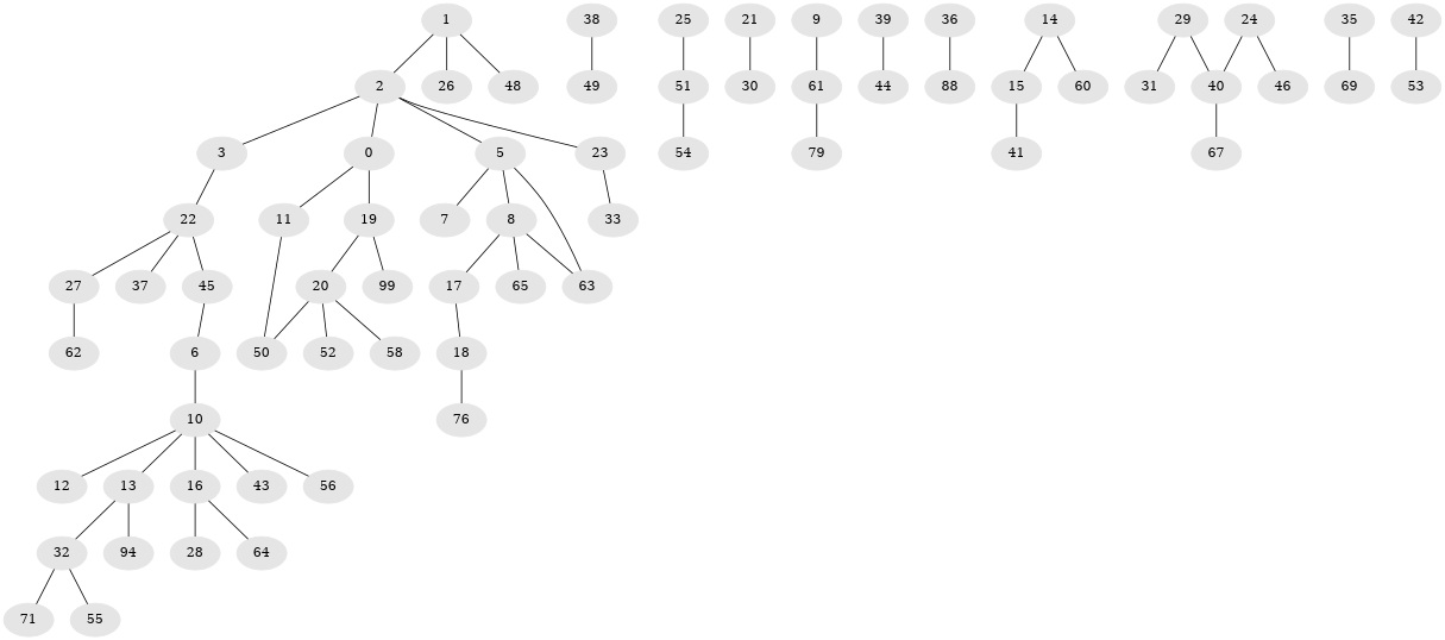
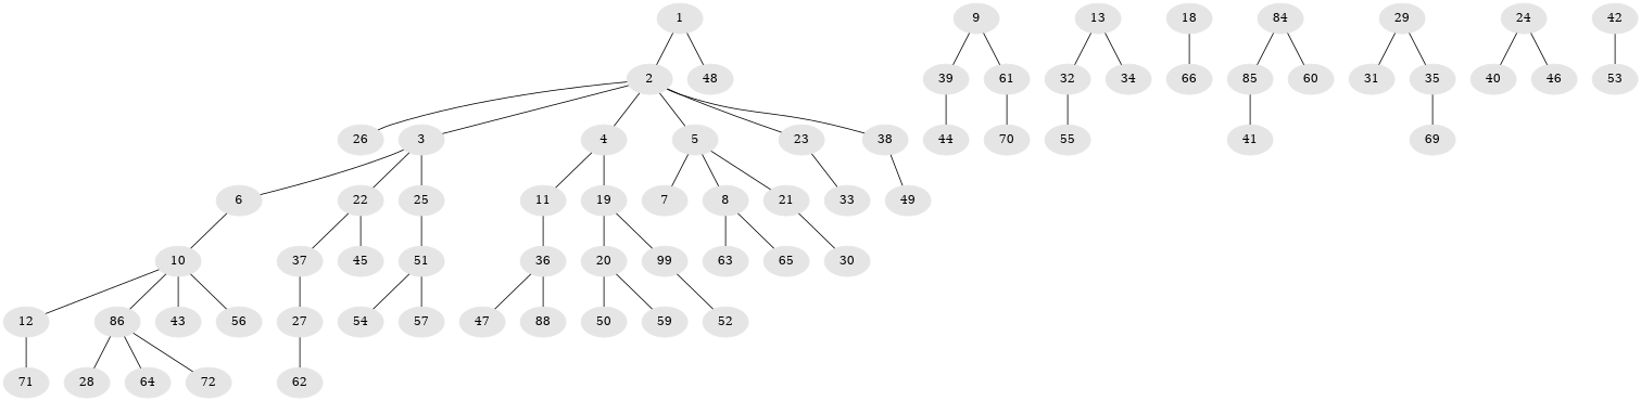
  graph {
    node [color=gray90 style=filled]
    1
    2
    26
    48
    3
-   4 [label=0]
+   4
    5
    23
    38
    6
    22
    25
    11
    19
    7
    8
    21
    9
    39
    61
    33
    49
    10
    27
    37
    45
    51
    36
    20
    n30 [label=99]
-   17
    63
    65
    30
    12
    13
-   16
+   16 [label=86]
    43
    56
    18
-   14
-   15
+   14 [label=84]
+   15 [label=85]
    60
    44
-   70 [label=79]
+   70
    71
    32
-   34 [label=94]
+   34
    28
    64
+   72
+   47
    n53 [label=88]
    55
    41
-   66 [label=76]
+   66
    29
    31
    35
    50
    52
-   58
+   58 [label=59]
    24
    40
    46
    62
-   67
    54
+   57
    69
    42
    53
    1 -- 2
-   1 -- 26
+   2 -- 26
    1 -- 48
    2 -- 3
    2 -- 4
    2 -- 5
    2 -- 23
-   45 -- 6
+   2 -- 38
+   3 -- 6
    3 -- 22
+   3 -- 25
    4 -- 11
    4 -- 19
    5 -- 7
    5 -- 8
-   5 -- 63
+   5 -- 21
    23 -- 33
    38 -- 49
    6 -- 10
-   22 -- 27
+   37 -- 27
    22 -- 37
    22 -- 45
    25 -- 51
-   11 -- 50
+   11 -- 36
    19 -- 20
    19 -- n30
-   8 -- 17
    8 -- 63
    8 -- 65
    21 -- 30
+   9 -- 39
    9 -- 61
    39 -- 44
    61 -- 70
    10 -- 12
-   10 -- 13
    10 -- 16
    10 -- 43
    10 -- 56
    27 -- 62
    51 -- 54
+   51 -- 57
+   36 -- 47
    36 -- n53
    20 -- 50
-   20 -- 52
+   n30 -- 52
    20 -- 58
-   17 -- 18
-   32 -- 71
+   12 -- 71
    13 -- 32
    13 -- 34
    16 -- 28
    16 -- 64
+   16 -- 72
    18 -- 66
    14 -- 15
    14 -- 60
    15 -- 41
    32 -- 55
    29 -- 31
-   29 -- 40
+   29 -- 35
    35 -- 69
    24 -- 40
    24 -- 46
-   40 -- 67
    42 -- 53
  }
